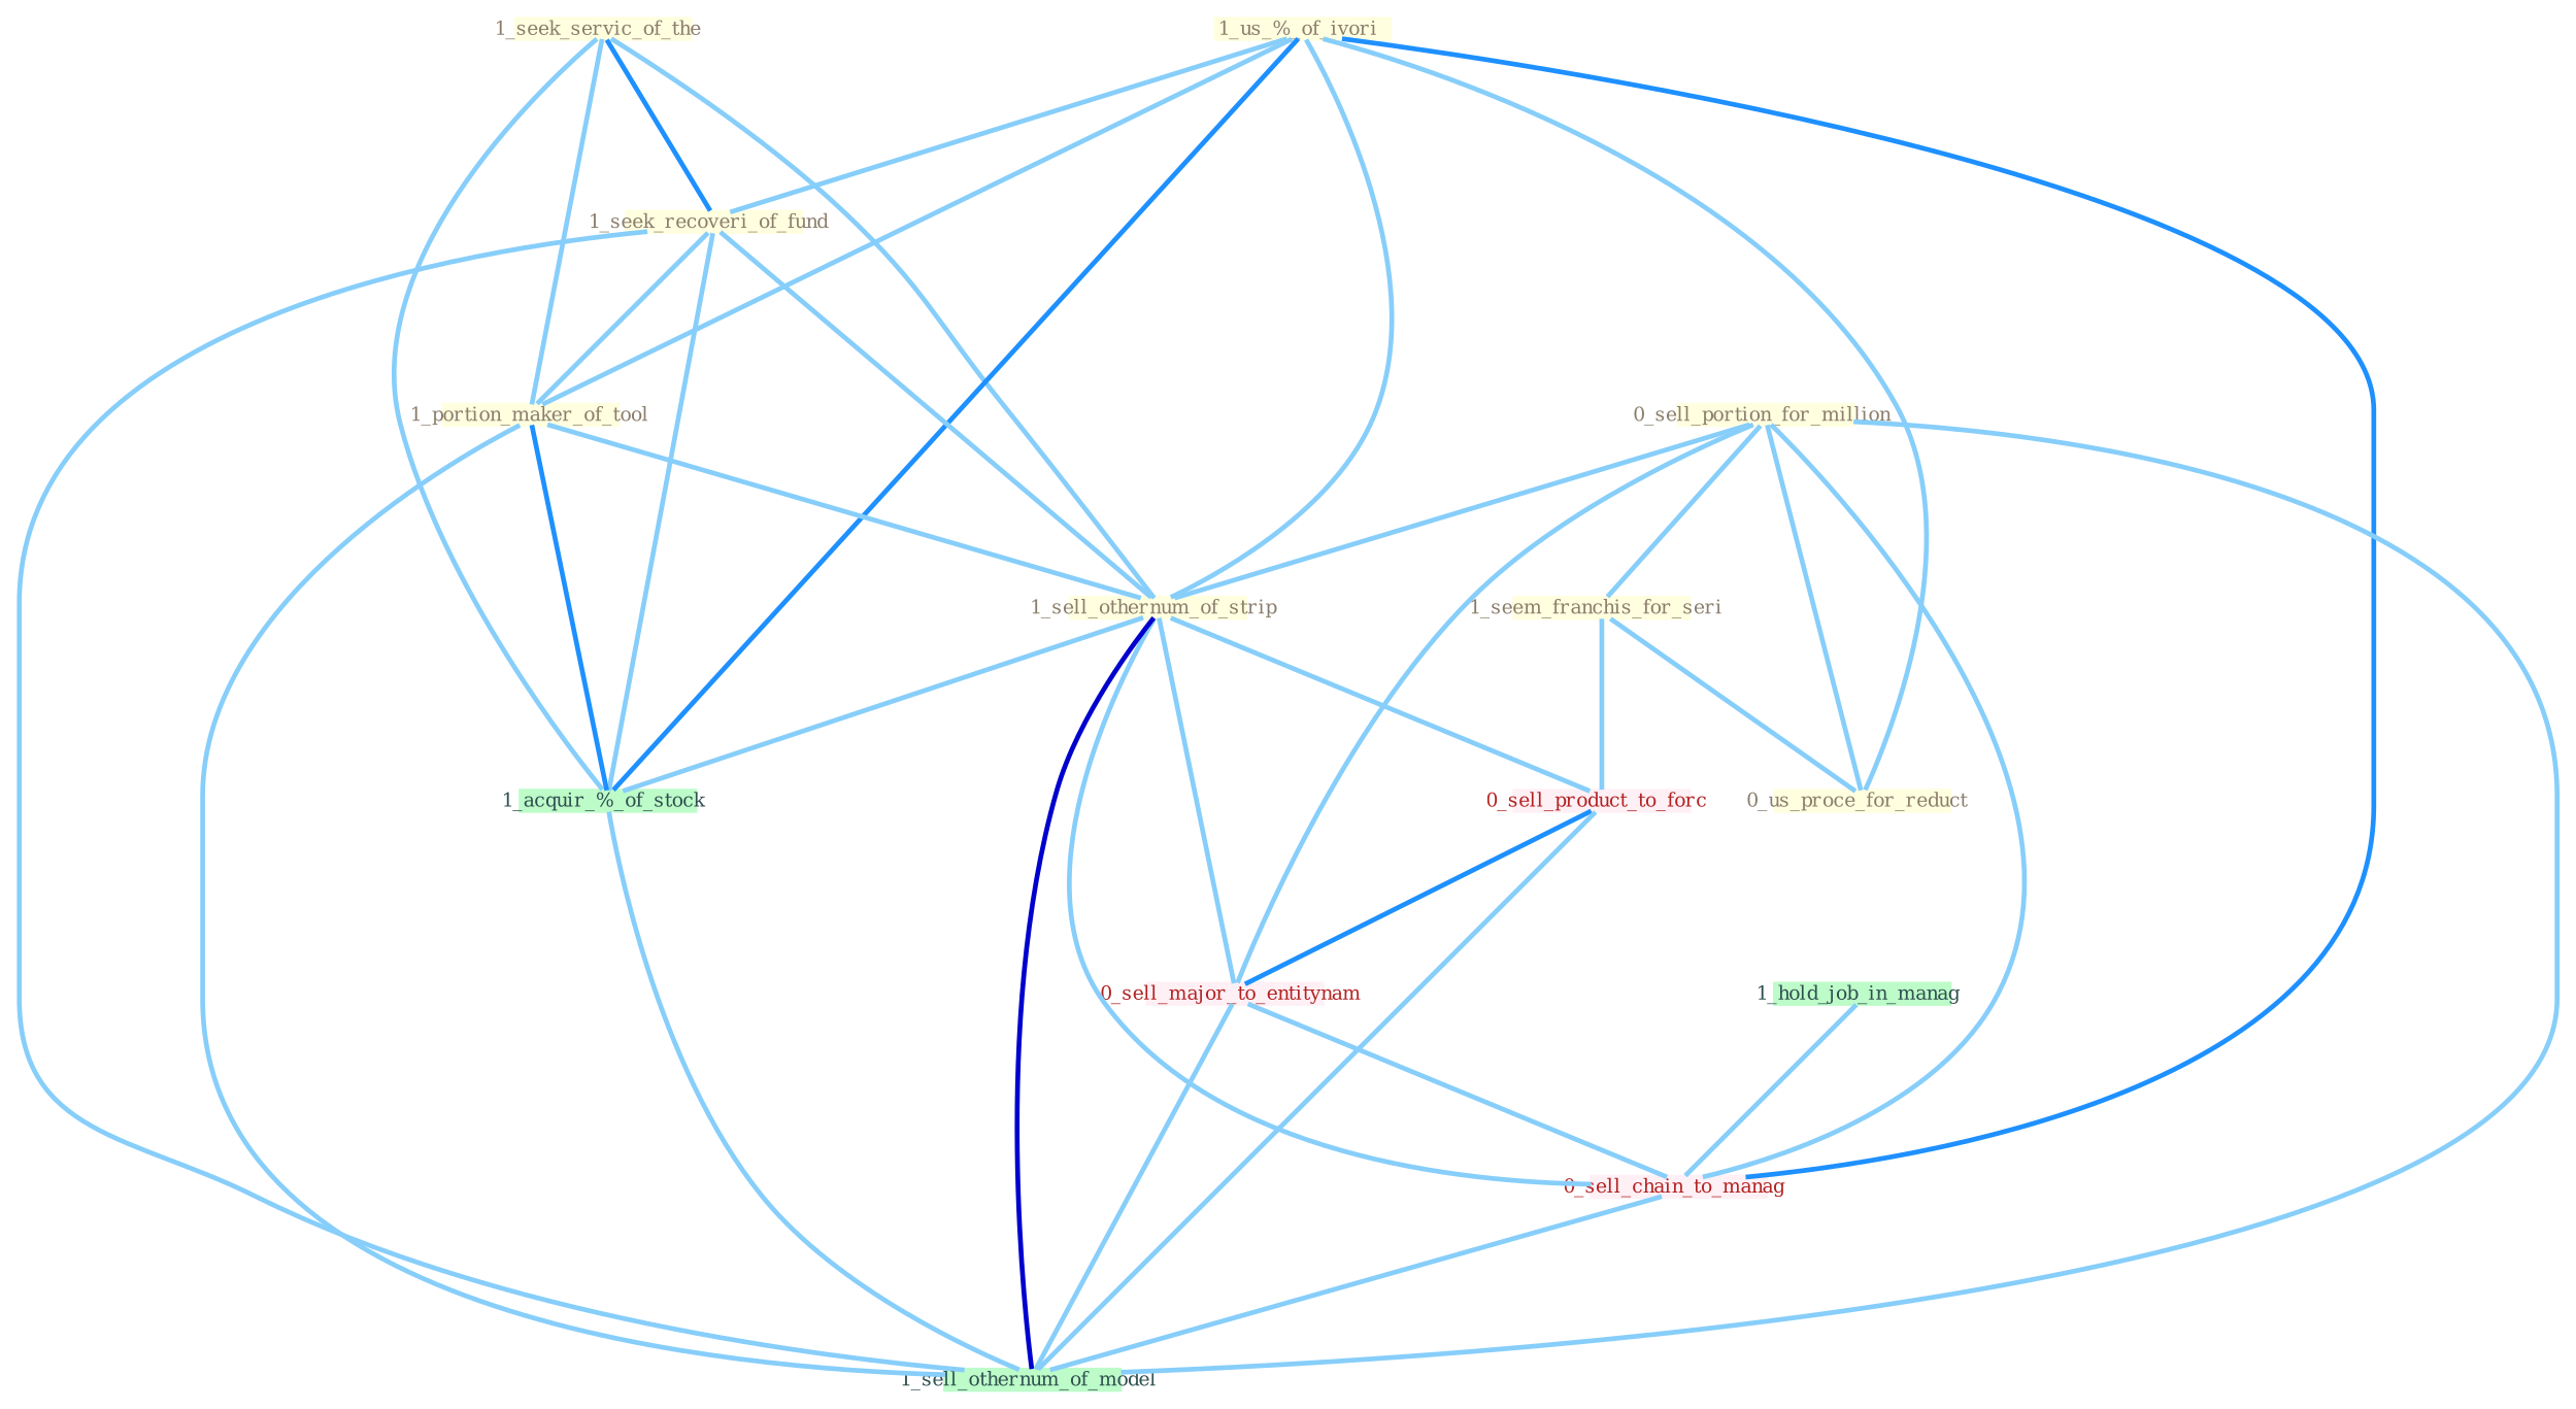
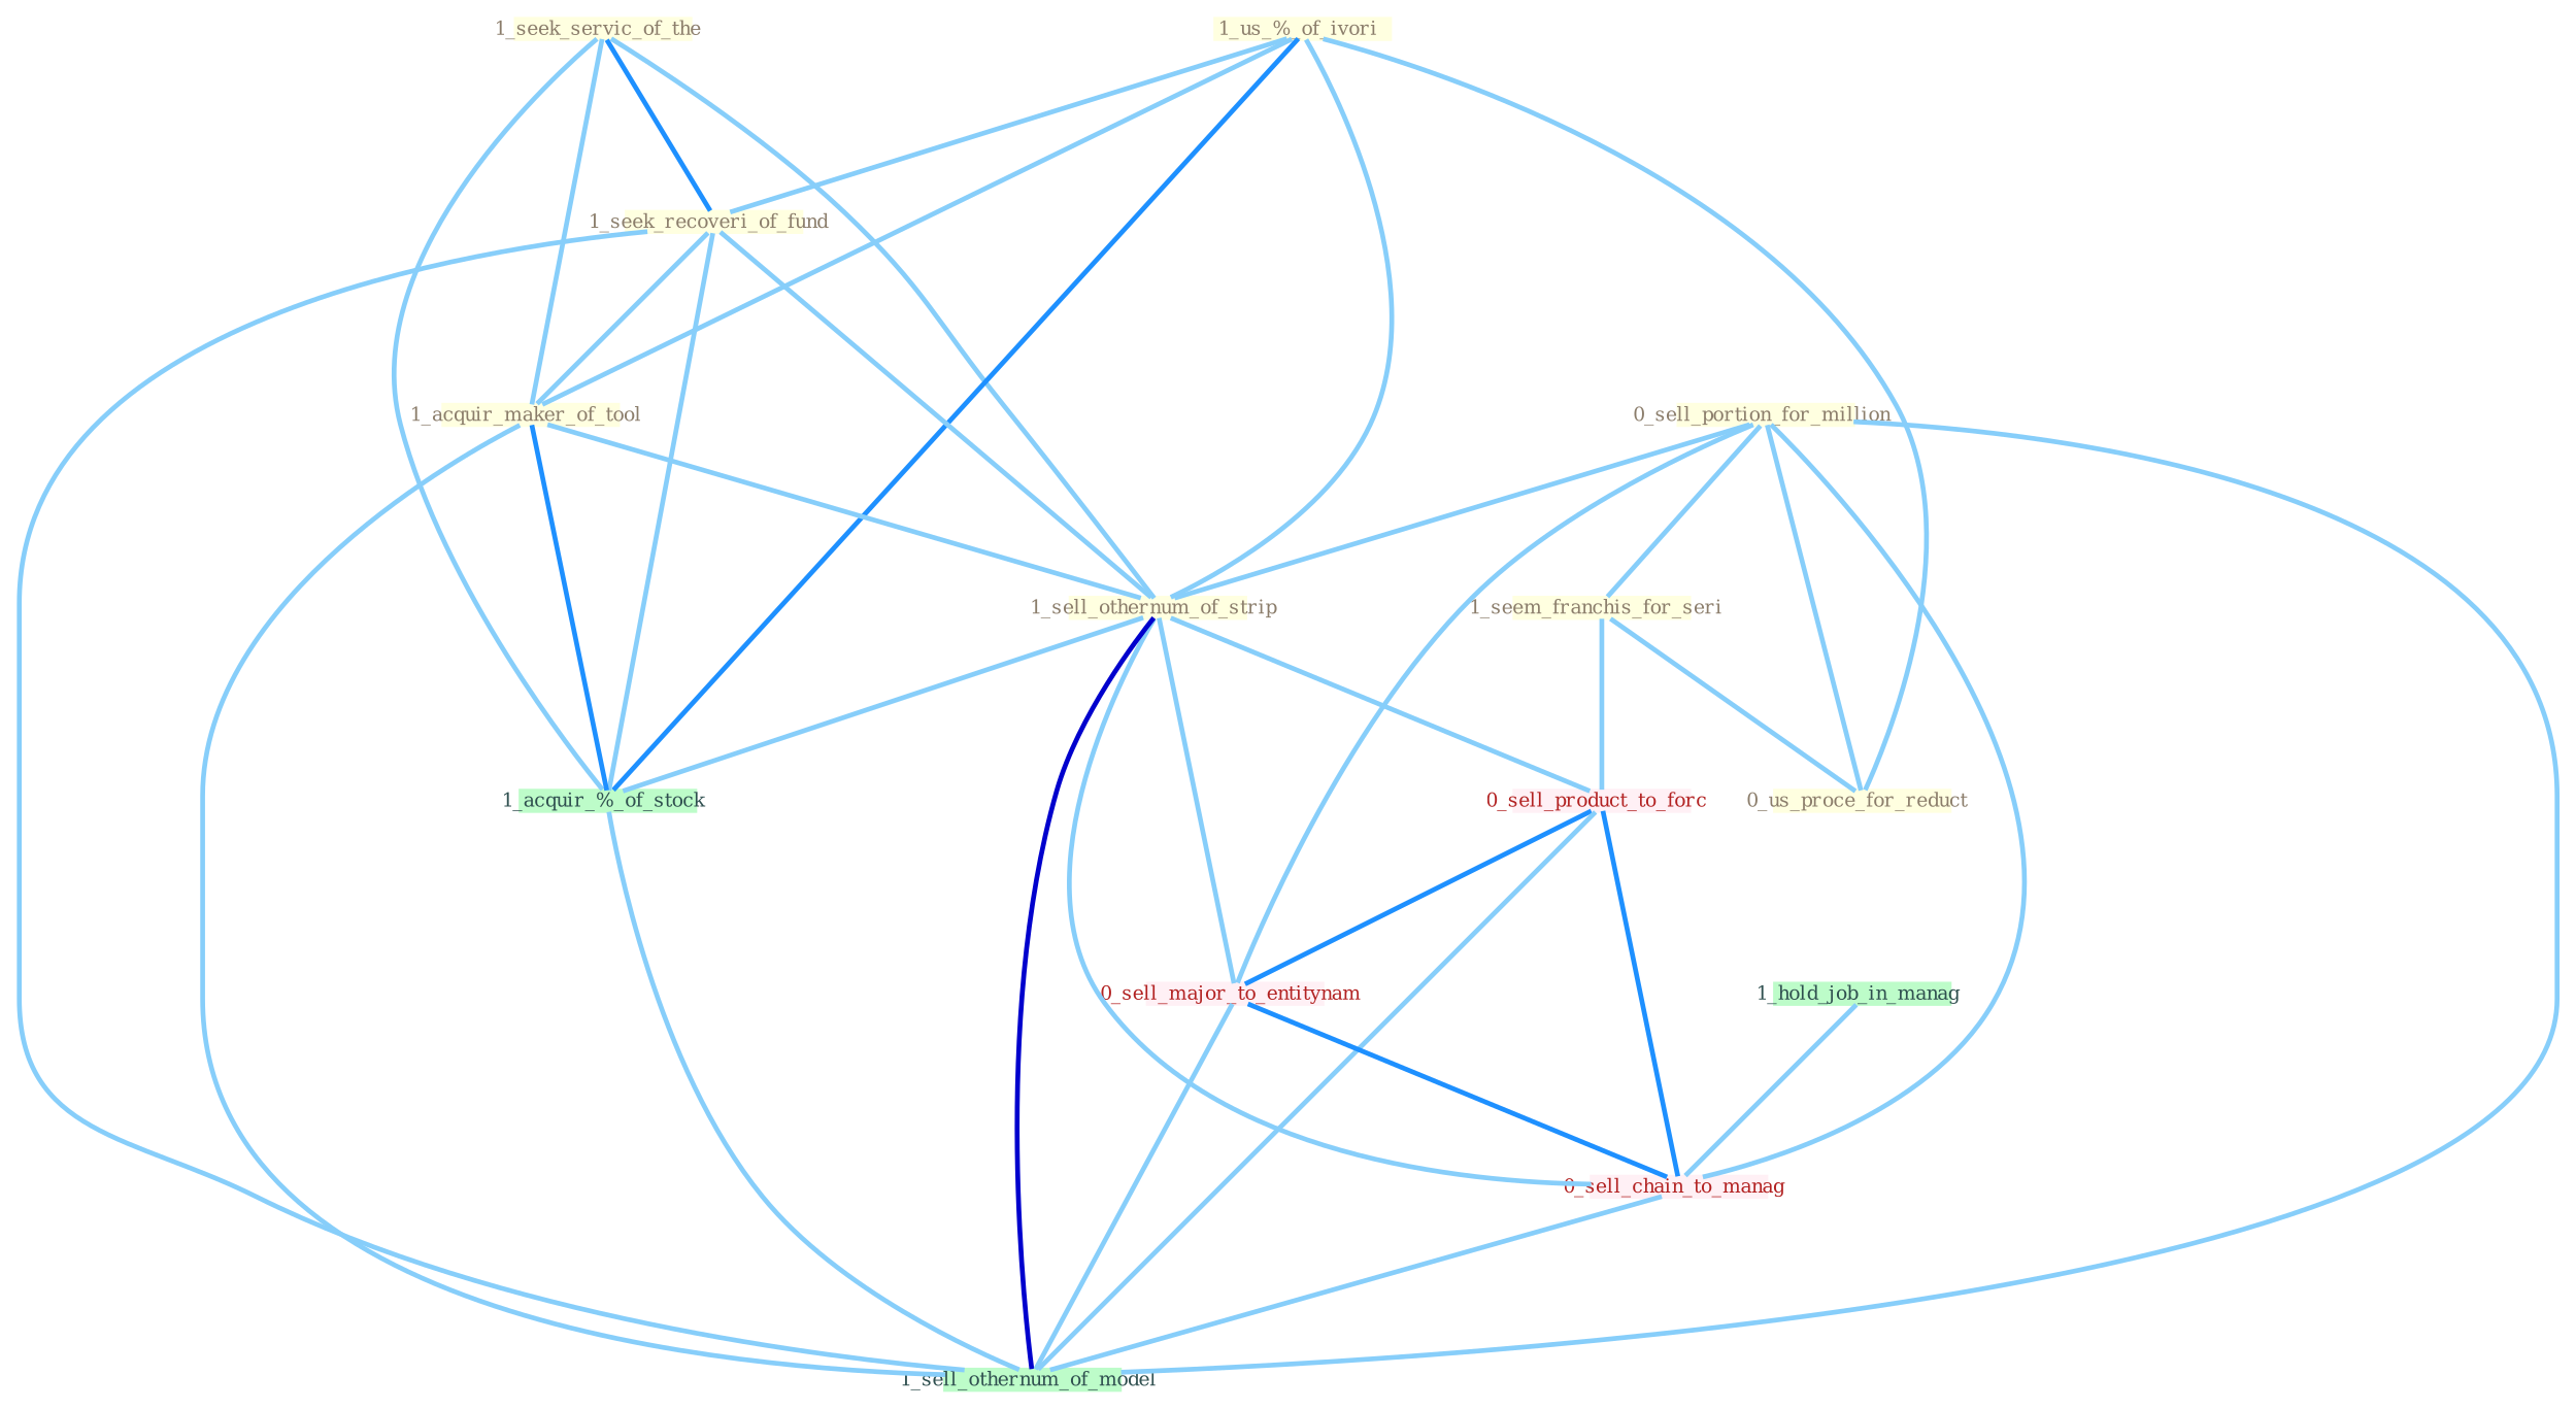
  graph {
    node [color="#ffffe0" fixedsize=true fontcolor="#8b7d6b" fontsize=4 shape=polygon style=filled]
    edge [color="#87cefa" w=1]
    "1_seek_servic_of_the " [height=.06 width=.5]
    "1_us_%_of_ivori " [height=.06 width=.5]
    "0_sell_portion_for_million " [height=.06 width=.5]
    "1_seek_recoveri_of_fund " [height=.06 width=.5]
-   "1_acquir_maker_of_tool " [height=.06 width=.5 label="1_portion_maker_of_tool"]
+   "1_acquir_maker_of_tool " [height=.06 width=.5]
    "1_seem_franchis_for_seri " [height=.06 width=.5]
    "1_sell_othernum_of_strip " [height=.06 width=.5]
    "0_us_proce_for_reduct " [height=.06 width=.5]
    "0_sell_product_to_forc " [color="#fff0f5" fontcolor="#b22222" height=.06 width=.5]
    "0_sell_major_to_entitynam " [color="#fff0f5" fontcolor="#b22222" height=.06 width=.5]
    "0_sell_chain_to_manag " [color="#fff0f5" fontcolor="#b22222" height=.06 width=.5]
    "1_acquir_%_of_stock " [color="#BDFCC9" fontcolor="#2f4f4f" height=.06 width=.5]
    "1_sell_othernum_of_model " [color="#BDFCC9" fontcolor="#2f4f4f" height=.06 width=.5]
    "1_hold_job_in_manag " [color="#BDFCC9" fontcolor="#2f4f4f" height=.06 width=.5]
    subgraph sub_1 {
      "1_seek_servic_of_the "
      "1_us_%_of_ivori "
      "0_sell_portion_for_million "
      "1_seek_recoveri_of_fund "
      "1_acquir_maker_of_tool "
      "1_seem_franchis_for_seri "
      "1_sell_othernum_of_strip "
      "0_us_proce_for_reduct "
    }
    subgraph sub_2 {
      "0_sell_product_to_forc "
      "0_sell_major_to_entitynam "
      "0_sell_chain_to_manag "
    }
    "1_seek_servic_of_the " -- "1_seek_recoveri_of_fund " [color="#1e90ff" w=2]
    "1_seek_servic_of_the " -- "1_acquir_maker_of_tool "
    "1_seek_servic_of_the " -- "1_sell_othernum_of_strip "
    "1_seek_servic_of_the " -- "1_acquir_%_of_stock "
    "1_us_%_of_ivori " -- "1_seek_recoveri_of_fund "
    "1_us_%_of_ivori " -- "1_acquir_maker_of_tool "
    "1_us_%_of_ivori " -- "1_sell_othernum_of_strip "
    "1_us_%_of_ivori " -- "0_us_proce_for_reduct "
    "1_us_%_of_ivori " -- "1_acquir_%_of_stock " [color="#1e90ff" w=2]
    "0_sell_portion_for_million " -- "1_seem_franchis_for_seri "
    "0_sell_portion_for_million " -- "1_sell_othernum_of_strip "
    "0_sell_portion_for_million " -- "0_us_proce_for_reduct "
    "0_sell_portion_for_million " -- "0_sell_major_to_entitynam "
    "0_sell_portion_for_million " -- "0_sell_chain_to_manag "
    "0_sell_portion_for_million " -- "1_sell_othernum_of_model "
    "1_seek_recoveri_of_fund " -- "1_acquir_maker_of_tool "
    "1_seek_recoveri_of_fund " -- "1_sell_othernum_of_strip "
    "1_seek_recoveri_of_fund " -- "1_acquir_%_of_stock "
    "1_seek_recoveri_of_fund " -- "1_sell_othernum_of_model "
    "1_acquir_maker_of_tool " -- "1_sell_othernum_of_strip "
    "1_acquir_maker_of_tool " -- "1_acquir_%_of_stock " [color="#1e90ff" w=2]
    "1_acquir_maker_of_tool " -- "1_sell_othernum_of_model "
    "1_seem_franchis_for_seri " -- "0_us_proce_for_reduct "
    "1_seem_franchis_for_seri " -- "0_sell_product_to_forc "
    "1_sell_othernum_of_strip " -- "0_sell_product_to_forc "
    "1_sell_othernum_of_strip " -- "0_sell_major_to_entitynam "
    "1_sell_othernum_of_strip " -- "0_sell_chain_to_manag "
    "1_sell_othernum_of_strip " -- "1_acquir_%_of_stock "
    "1_sell_othernum_of_strip " -- "1_sell_othernum_of_model " [color="#0000cd" w=3]
    "0_sell_product_to_forc " -- "0_sell_major_to_entitynam " [color="#1e90ff" w=2]
-   "1_us_%_of_ivori " -- "0_sell_chain_to_manag " [color="#1e90ff" w=2]
+   "0_sell_product_to_forc " -- "0_sell_chain_to_manag " [color="#1e90ff" w=2]
    "0_sell_product_to_forc " -- "1_sell_othernum_of_model "
-   "0_sell_major_to_entitynam " -- "0_sell_chain_to_manag " [w=2]
+   "0_sell_major_to_entitynam " -- "0_sell_chain_to_manag " [color="#1e90ff" w=2]
    "0_sell_major_to_entitynam " -- "1_sell_othernum_of_model "
    "0_sell_chain_to_manag " -- "1_sell_othernum_of_model "
    "1_acquir_%_of_stock " -- "1_sell_othernum_of_model "
    "1_hold_job_in_manag " -- "0_sell_chain_to_manag "
  }
